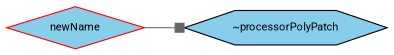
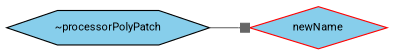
  digraph {
    rankdir=LR
    fontname=Roboto
    node [fillcolor=skyblue fontname=Roboto fontsize=10 style=filled]
    n1 [color=black fontcolor=black height=0.2 label="~processorPolyPatch" shape=hexagon width=0.4]
    n2 [color=red height=0.2 label=newName shape=diamond width=0.4]
-   n2 -> n1 [color=gray40 fontname=Roboto fontsize=10 labelfontname=Helvetica labelfontsize=10 style=solid arrowhead=box]
+   n1 -> n2 [color=gray40 fontname=Roboto fontsize=10 labelfontname=Helvetica labelfontsize=10 style=solid arrowhead=box]
  }
